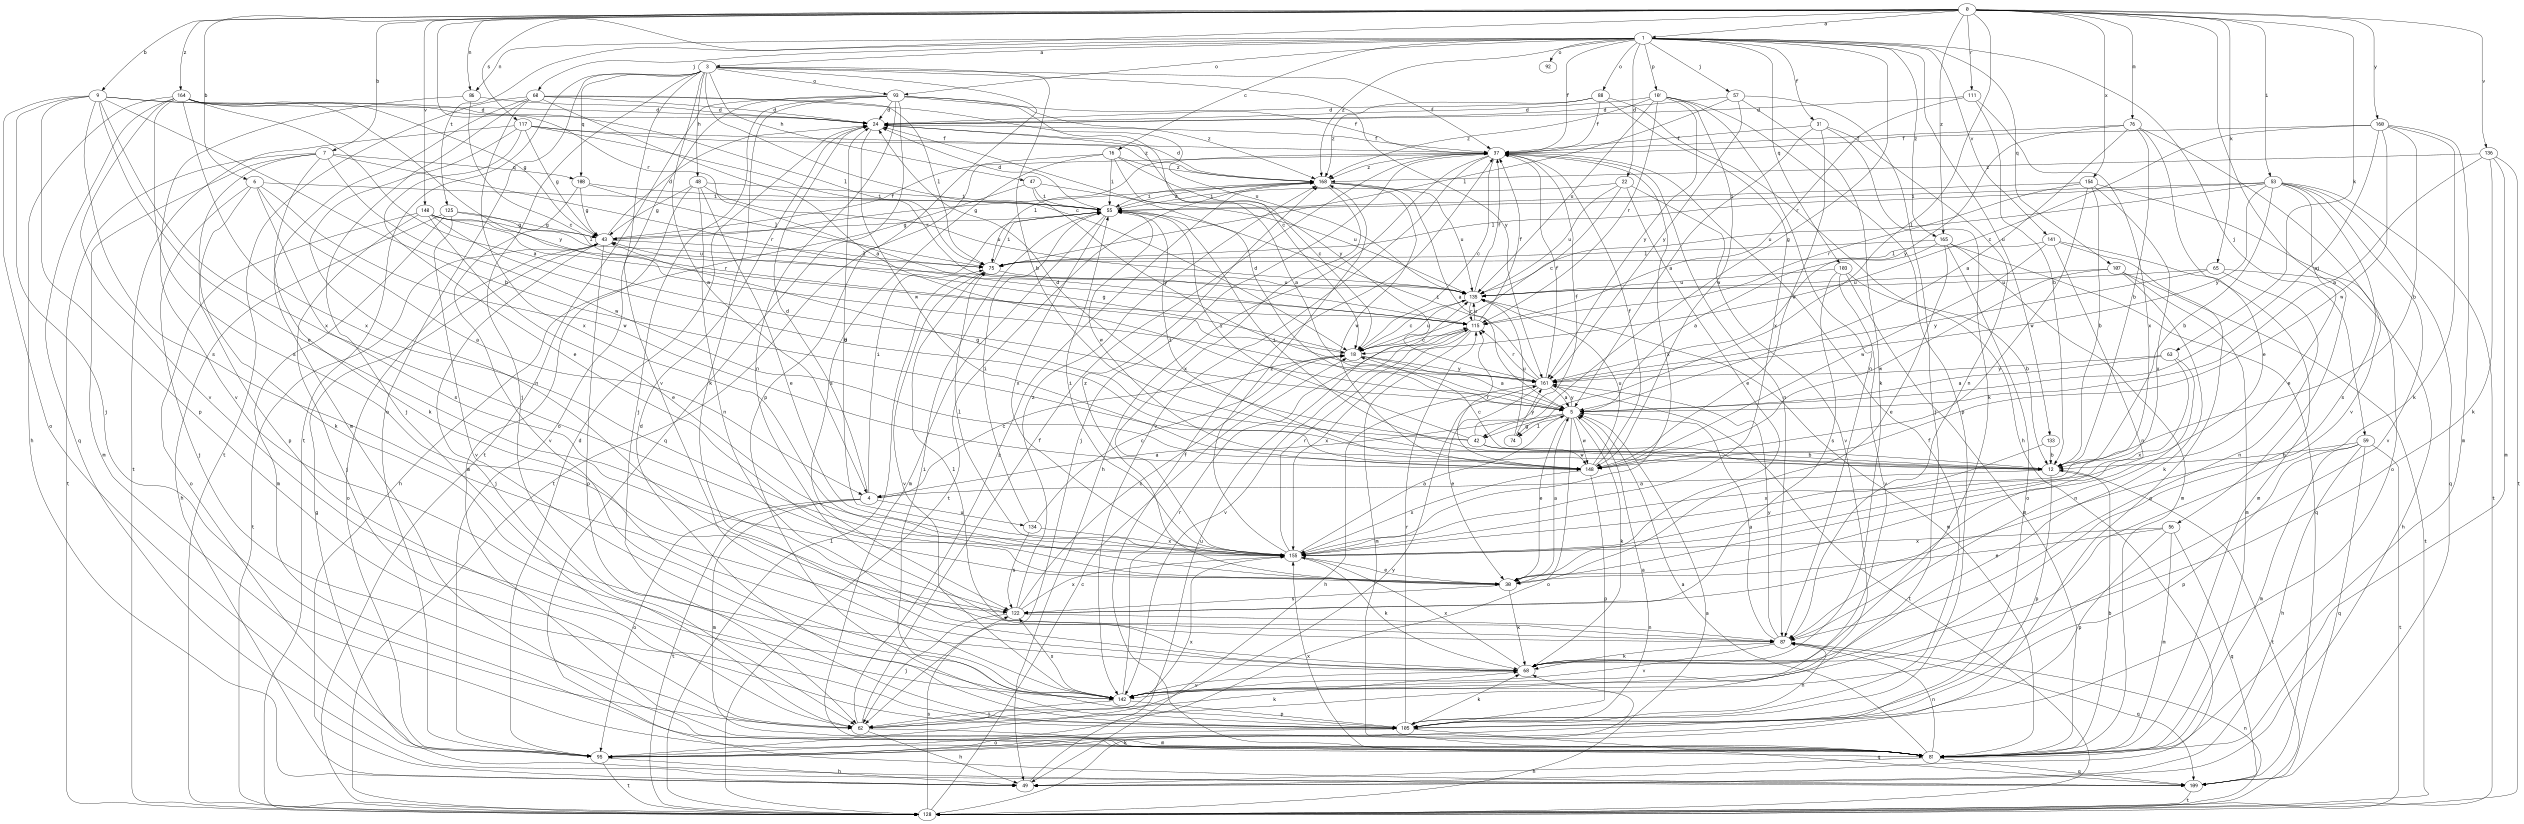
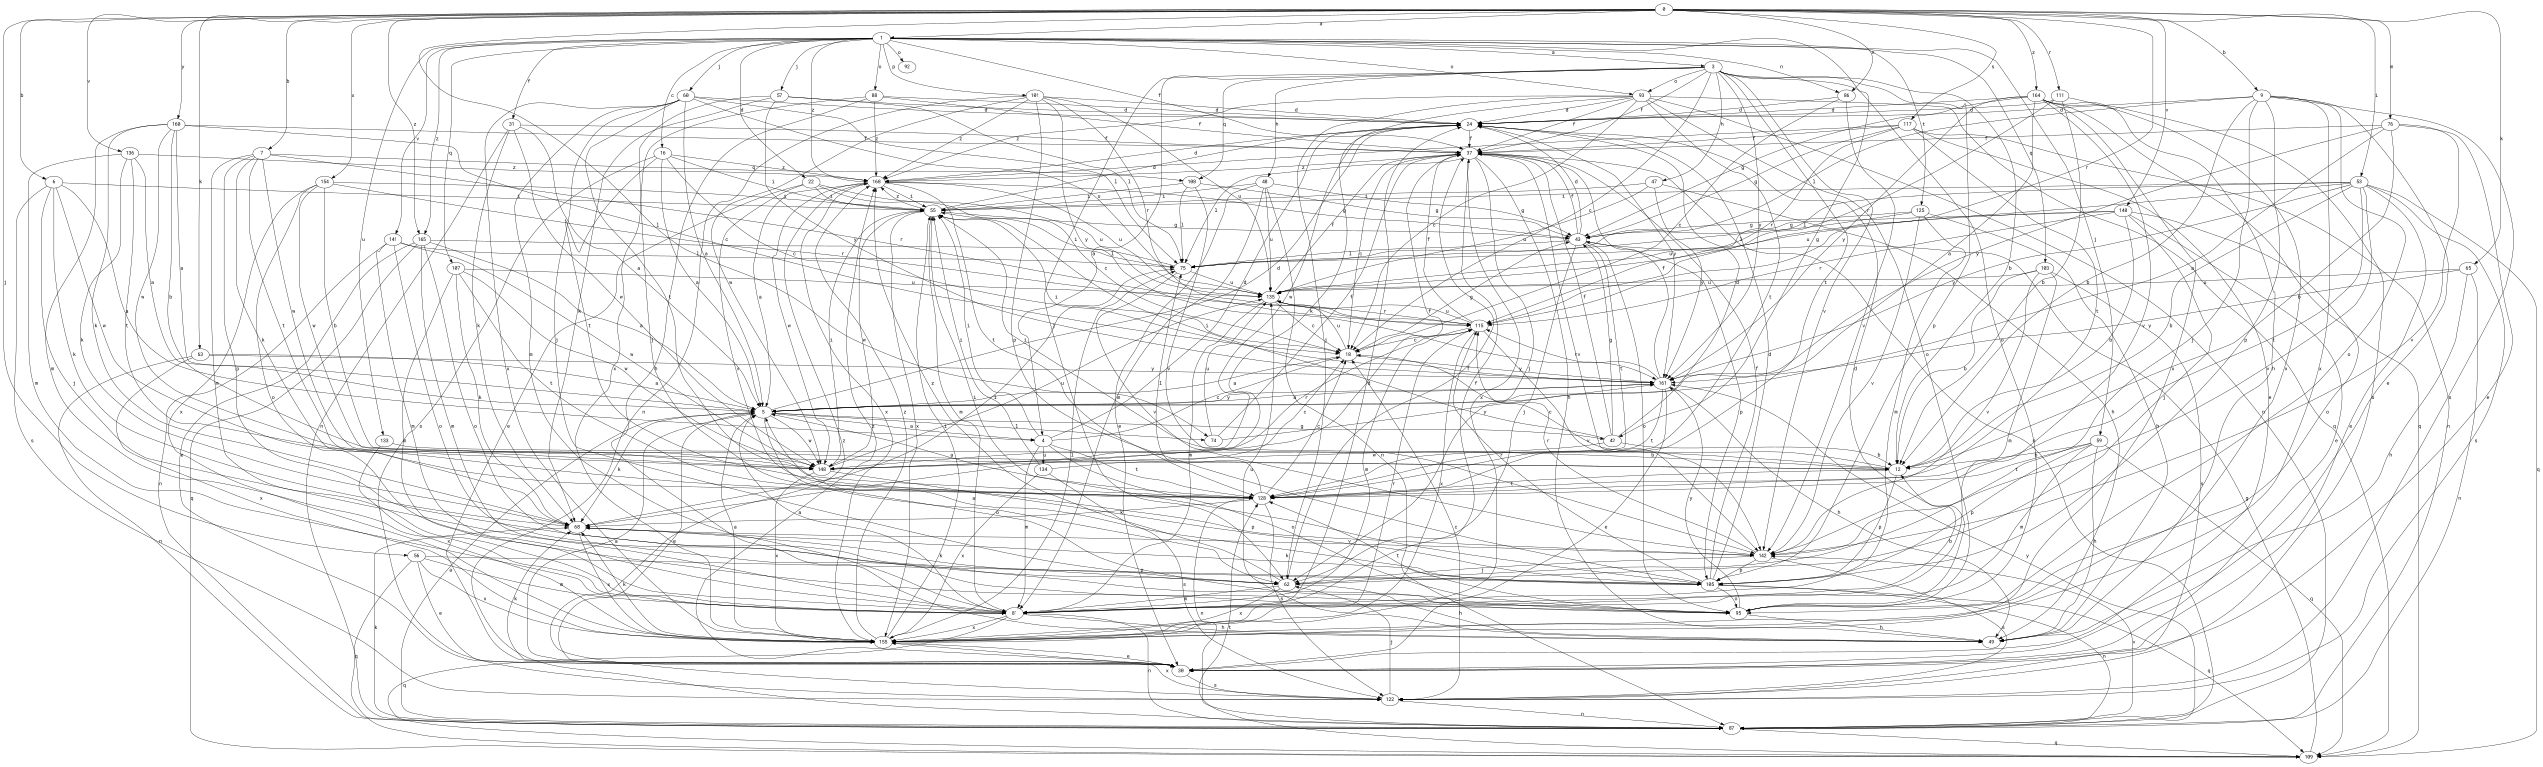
  strict digraph {
    fontname="Roboto Mono"
    node [fontname="Roboto Mono"]
    edge [fontname="Roboto Mono"]
    0
    1
    6
    7
    9
    53
    56
    63
    65
    74
    76
    86
    111
    115
    n15 [label=117]
    136
    140
    154
    160
    164
    165
    3
    16
    22
    31
    37
    42
    57
    59
    60
    88
    92
    93
    101
    103
    107
    125
    133
    141
    168
    4
    62
    55
    68
    148
    122
    n47 [label=105]
    108
    128
    81
    12
    95
    24
    30
    75
    155
    142
    161
    135
    109
    5
    87
    49
    18
    43
    47
    48
    134
    0 -> 1 [label=a]
    0 -> 6 [label=b]
    0 -> 7 [label=b]
    0 -> 9 [label=b]
    0 -> 53 [label=i]
    0 -> 56 [label=j]
    0 -> 63 [label=k]
    0 -> 65 [label=k]
    0 -> 74 [label=l]
    0 -> 76 [label=m]
    0 -> 86 [label=n]
    0 -> 111 [label=r]
    0 -> 115 [label=r]
    0 -> n15 [label=s]
    0 -> 136 [label=v]
    0 -> 140 [label=v]
    0 -> 154 [label=x]
    0 -> 160 [label=y]
    0 -> 164 [label=z]
    0 -> 165 [label=z]
    1 -> 86 [label=n]
    1 -> 165 [label=z]
    1 -> 3 [label=a]
    1 -> 16 [label=c]
    1 -> 22 [label=d]
    1 -> 31 [label=f]
    1 -> 37 [label=f]
    1 -> 42 [label=g]
    1 -> 57 [label=j]
    1 -> 59 [label=j]
    1 -> 60 [label=j]
    1 -> 88 [label=o]
    1 -> 92 [label=o]
    1 -> 93 [label=o]
    1 -> 101 [label=p]
    1 -> 103 [label=q]
    1 -> 107 [label=q]
    1 -> 125 [label=t]
    1 -> 133 [label=u]
    1 -> 141 [label=v]
    1 -> 168 [label=z]
    6 -> 4 [label=a]
    6 -> 62 [label=j]
    6 -> 55 [label=i]
    6 -> 68 [label=k]
    6 -> 148 [label=w]
    6 -> 122 [label=s]
    7 -> 115 [label=r]
    7 -> 68 [label=k]
    7 -> 148 [label=w]
    7 -> n47 [label=p]
    7 -> 108 [label=q]
    7 -> 128 [label=t]
    7 -> 81 [label=m]
    9 -> 62 [label=j]
    9 -> 122 [label=s]
    9 -> n47 [label=p]
    9 -> 12 [label=b]
    9 -> 95 [label=o]
    9 -> 24 [label=d]
    9 -> 30 [label=e]
    9 -> 75 [label=l]
    9 -> 155 [label=x]
    53 -> 55 [label=i]
    53 -> 122 [label=s]
    53 -> 128 [label=t]
    53 -> 12 [label=b]
    53 -> 30 [label=e]
    53 -> 75 [label=l]
    53 -> 142 [label=v]
    53 -> 161 [label=y]
    53 -> 135 [label=u]
    53 -> 109 [label=q]
    56 -> n47 [label=p]
    56 -> 81 [label=m]
    56 -> 30 [label=e]
    56 -> 155 [label=x]
    56 -> 109 [label=q]
    63 -> 155 [label=x]
    63 -> 161 [label=y]
    63 -> 5 [label=a]
    63 -> 87 [label=n]
    65 -> 161 [label=y]
    65 -> 135 [label=u]
    65 -> 87 [label=n]
    65 -> 49 [label=h]
+   74 -> 37 [label=f]
    74 -> 161 [label=y]
    74 -> 135 [label=u]
    76 -> 37 [label=f]
    76 -> 12 [label=b]
    76 -> 30 [label=e]
    76 -> 142 [label=v]
    76 -> 161 [label=y]
    76 -> 5 [label=a]
    86 -> 24 [label=d]
    86 -> 142 [label=v]
    86 -> 18 [label=c]
    111 -> 115 [label=r]
    111 -> 12 [label=b]
    111 -> 24 [label=d]
    111 -> 155 [label=x]
    115 -> 37 [label=f]
    115 -> 81 [label=m]
    115 -> 155 [label=x]
    115 -> 142 [label=v]
    115 -> 135 [label=u]
    115 -> 18 [label=c]
    n15 -> 115 [label=r]
    n15 -> 37 [label=f]
    n15 -> 168 [label=z]
    n15 -> 128 [label=t]
    n15 -> 30 [label=e]
    n15 -> 87 [label=n]
    n15 -> 43 [label=g]
    136 -> 168 [label=z]
    136 -> 68 [label=k]
    136 -> 128 [label=t]
    136 -> 81 [label=m]
    136 -> 5 [label=a]
    140 -> 115 [label=r]
    140 -> 62 [label=j]
    140 -> 12 [label=b]
    140 -> 95 [label=o]
    140 -> 30 [label=e]
    140 -> 135 [label=u]
    140 -> 43 [label=g]
    154 -> 115 [label=r]
    154 -> 55 [label=i]
    154 -> 148 [label=w]
    154 -> 12 [label=b]
    154 -> 95 [label=o]
    154 -> 155 [label=x]
    160 -> 37 [label=f]
    160 -> 68 [label=k]
    160 -> 148 [label=w]
    160 -> 81 [label=m]
    160 -> 12 [label=b]
    160 -> 5 [label=a]
    160 -> 18 [label=c]
    164 -> 122 [label=s]
    164 -> 24 [label=d]
    164 -> 155 [label=x]
    164 -> 142 [label=v]
    164 -> 161 [label=y]
    164 -> 109 [label=q]
    164 -> 5 [label=a]
    164 -> 49 [label=h]
    164 -> 43 [label=g]
    165 -> 81 [label=m]
    165 -> 95 [label=o]
    165 -> 30 [label=e]
    165 -> 75 [label=l]
    165 -> 109 [label=q]
    165 -> 5 [label=a]
    3 -> 37 [label=f]
    3 -> 93 [label=o]
    3 -> 4 [label=a]
    3 -> 62 [label=j]
    3 -> n47 [label=p]
    3 -> 108 [label=q]
    3 -> 128 [label=t]
    3 -> 12 [label=b]
    3 -> 95 [label=o]
    3 -> 142 [label=v]
    3 -> 161 [label=y]
    3 -> 18 [label=c]
    3 -> 47 [label=h]
    3 -> 48 [label=h]
    16 -> 168 [label=z]
    16 -> 55 [label=i]
    16 -> 122 [label=s]
    16 -> 128 [label=t]
    16 -> 5 [label=a]
    16 -> 18 [label=c]
    22 -> 55 [label=i]
    22 -> 30 [label=e]
    22 -> 142 [label=v]
    22 -> 135 [label=u]
    22 -> 18 [label=c]
    31 -> 37 [label=f]
    31 -> 68 [label=k]
    31 -> 148 [label=w]
    31 -> 5 [label=a]
    31 -> 87 [label=n]
    37 -> 168 [label=z]
    37 -> 62 [label=j]
    37 -> 75 [label=l]
    37 -> 155 [label=x]
    37 -> 142 [label=v]
    37 -> 87 [label=n]
    37 -> 49 [label=h]
    37 -> 18 [label=c]
    42 -> 37 [label=f]
    42 -> 55 [label=i]
    42 -> 148 [label=w]
    42 -> 12 [label=b]
    42 -> 24 [label=d]
    42 -> 43 [label=g]
    57 -> 62 [label=j]
    57 -> 68 [label=k]
    57 -> 24 [label=d]
    57 -> 75 [label=l]
    57 -> 161 [label=y]
    59 -> n47 [label=p]
    59 -> 128 [label=t]
    59 -> 81 [label=m]
    59 -> 12 [label=b]
    59 -> 109 [label=q]
    59 -> 49 [label=h]
    60 -> 62 [label=j]
    60 -> 128 [label=t]
    60 -> 81 [label=m]
    60 -> 24 [label=d]
    60 -> 75 [label=l]
    60 -> 155 [label=x]
    60 -> 135 [label=u]
    60 -> 5 [label=a]
    88 -> 37 [label=f]
    88 -> 168 [label=z]
    88 -> 24 [label=d]
    88 -> 155 [label=x]
    88 -> 49 [label=h]
    93 -> 37 [label=f]
    93 -> 168 [label=z]
    93 -> 62 [label=j]
    93 -> 68 [label=k]
    93 -> 128 [label=t]
    93 -> 95 [label=o]
    93 -> 24 [label=d]
    93 -> 109 [label=q]
    93 -> 87 [label=n]
    93 -> 18 [label=c]
    101 -> 115 [label=r]
    101 -> 168 [label=z]
    101 -> 148 [label=w]
    101 -> n47 [label=p]
    101 -> 24 [label=d]
    101 -> 161 [label=y]
    101 -> 135 [label=u]
    101 -> 87 [label=n]
    103 -> 122 [label=s]
    103 -> 81 [label=m]
    103 -> 12 [label=b]
    103 -> 142 [label=v]
    103 -> 135 [label=u]
    107 -> 68 [label=k]
    107 -> 148 [label=w]
    107 -> 128 [label=t]
    107 -> 81 [label=m]
    107 -> 135 [label=u]
    125 -> 81 [label=m]
    125 -> 75 [label=l]
    125 -> 142 [label=v]
    125 -> 49 [label=h]
    125 -> 43 [label=g]
    133 -> 12 [label=b]
    133 -> 155 [label=x]
    141 -> 148 [label=w]
    141 -> 81 [label=m]
    141 -> 95 [label=o]
    141 -> 75 [label=l]
    141 -> 87 [label=n]
    168 -> 55 [label=i]
    168 -> 148 [label=w]
    168 -> 128 [label=t]
    168 -> 24 [label=d]
    168 -> 155 [label=x]
    168 -> 135 [label=u]
    168 -> 5 [label=a]
    168 -> 43 [label=g]
    4 -> 55 [label=i]
    4 -> 128 [label=t]
    4 -> 81 [label=m]
    4 -> 95 [label=o]
    4 -> 24 [label=d]
    4 -> 18 [label=c]
    4 -> 134 [label=u]
    62 -> 37 [label=f]
    62 -> 168 [label=z]
    62 -> 68 [label=k]
    62 -> 81 [label=m]
    62 -> 155 [label=x]
    62 -> 49 [label=h]
    55 -> 168 [label=z]
    55 -> 148 [label=w]
    55 -> 81 [label=m]
    55 -> 24 [label=d]
    55 -> 155 [label=x]
    55 -> 43 [label=g]
    68 -> 75 [label=l]
    68 -> 155 [label=x]
    68 -> 142 [label=v]
    148 -> 115 [label=r]
    148 -> 37 [label=f]
    148 -> 55 [label=i]
    148 -> n47 [label=p]
    148 -> 155 [label=x]
    148 -> 135 [label=u]
    122 -> 168 [label=z]
    122 -> 62 [label=j]
    122 -> 155 [label=x]
    122 -> 87 [label=n]
    122 -> 18 [label=c]
    n47 -> 115 [label=r]
    n47 -> 37 [label=f]
    n47 -> 55 [label=i]
    n47 -> 68 [label=k]
    n47 -> 95 [label=o]
    n47 -> 24 [label=d]
    n47 -> 109 [label=q]
    n47 -> 5 [label=a]
    n47 -> 87 [label=n]
    108 -> 55 [label=i]
    108 -> 75 [label=l]
    108 -> 142 [label=v]
    108 -> 43 [label=g]
    128 -> 68 [label=k]
    128 -> 122 [label=s]
    128 -> 75 [label=l]
    128 -> 5 [label=a]
    128 -> 87 [label=n]
    128 -> 18 [label=c]
    81 -> 37 [label=f]
    81 -> 12 [label=b]
    81 -> 155 [label=x]
    81 -> 109 [label=q]
    81 -> 5 [label=a]
    81 -> 87 [label=n]
    81 -> 49 [label=h]
-   12 -> 4 [label=a]
    12 -> 55 [label=i]
    12 -> n47 [label=p]
    12 -> 128 [label=t]
    12 -> 18 [label=c]
    95 -> 128 [label=t]
    95 -> 24 [label=d]
    95 -> 161 [label=y]
    95 -> 49 [label=h]
    24 -> 37 [label=f]
    24 -> 148 [label=w]
    24 -> 161 [label=y]
    30 -> 168 [label=z]
    30 -> 68 [label=k]
    30 -> 122 [label=s]
    30 -> 5 [label=a]
    75 -> 55 [label=i]
    75 -> 142 [label=v]
    75 -> 135 [label=u]
    155 -> 115 [label=r]
    155 -> 168 [label=z]
    155 -> 55 [label=i]
    155 -> 68 [label=k]
    155 -> 24 [label=d]
    155 -> 30 [label=e]
    155 -> 75 [label=l]
    155 -> 5 [label=a]
    142 -> 115 [label=r]
    142 -> 62 [label=j]
    142 -> 122 [label=s]
    142 -> n47 [label=p]
    161 -> 115 [label=r]
    161 -> 37 [label=f]
    161 -> 55 [label=i]
    161 -> 128 [label=t]
    161 -> 30 [label=e]
    161 -> 5 [label=a]
    161 -> 49 [label=h]
    135 -> 115 [label=r]
    135 -> 37 [label=f]
    135 -> 81 [label=m]
    135 -> 18 [label=c]
    109 -> 128 [label=t]
    109 -> 43 [label=g]
    5 -> 74 [label=l]
    5 -> 42 [label=g]
    5 -> 4 [label=a]
    5 -> 68 [label=k]
    5 -> 148 [label=w]
    5 -> 95 [label=o]
    5 -> 24 [label=d]
    5 -> 30 [label=e]
    5 -> 161 [label=y]
    87 -> 68 [label=k]
    87 -> 142 [label=v]
    87 -> 161 [label=y]
    87 -> 109 [label=q]
    87 -> 5 [label=a]
    49 -> 135 [label=u]
    18 -> 161 [label=y]
    18 -> 135 [label=u]
    18 -> 5 [label=a]
    18 -> 43 [label=g]
    43 -> 37 [label=f]
    43 -> 62 [label=j]
    43 -> n47 [label=p]
    43 -> 128 [label=t]
    43 -> 95 [label=o]
    43 -> 24 [label=d]
    43 -> 75 [label=l]
    47 -> 55 [label=i]
    47 -> 161 [label=y]
    47 -> 135 [label=u]
    47 -> 49 [label=h]
    48 -> 55 [label=i]
    48 -> 81 [label=m]
    48 -> 30 [label=e]
    48 -> 135 [label=u]
    48 -> 87 [label=n]
    48 -> 43 [label=g]
    134 -> 55 [label=i]
    134 -> 122 [label=s]
    134 -> 155 [label=x]
    134 -> 18 [label=c]
  }
